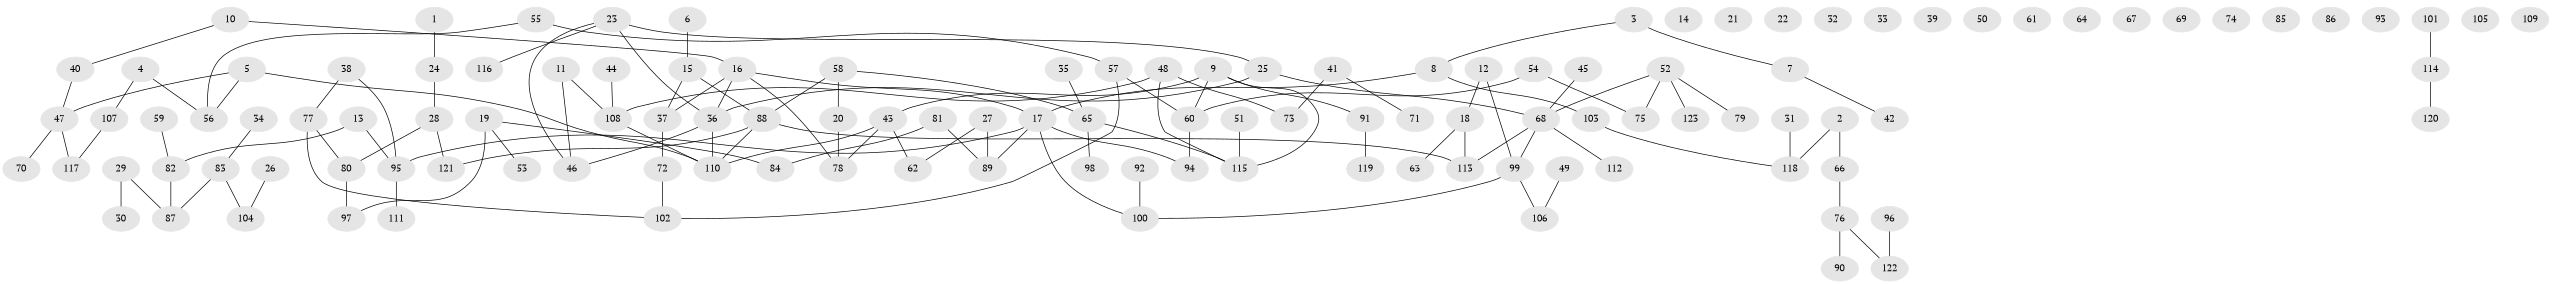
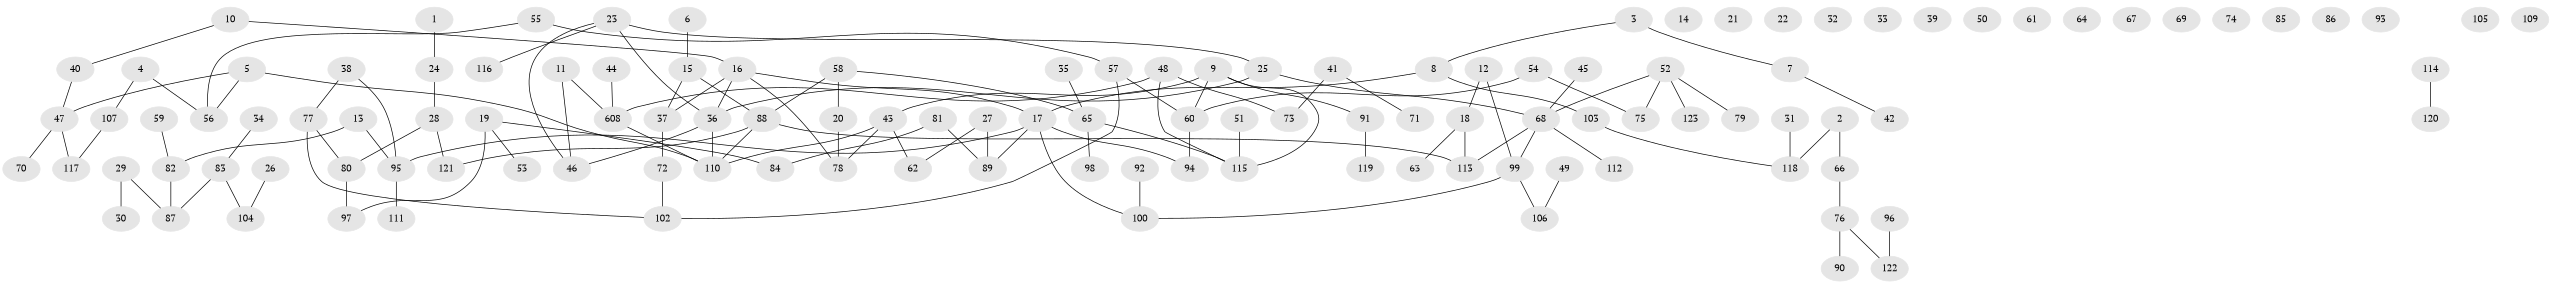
  graph {
    fontname="PT Serif"
    node [color=gray90 fontname="PT Serif" style=filled]
    edge [fontname="PT Serif"]
    1
    24
    28
    2
    66
    118
    76
    3
    7
    8
    42
    17
    103
    4
    56
    107
    117
    5
    47
    110
    70
    6
    15
    37
    88
    95
    89
    94
    100
    25
    36
    68
    9
    43
    60
    91
    115
    78
    62
    119
    10
    16
    40
    11
    46
-   108
+   108 [label=608]
    12
    18
    99
    63
    113
    106
    13
    82
    87
    111
    14
    72
    121
    19
    53
    84
    97
    20
    21
    22
    23
    116
    80
    112
    26
    104
    27
    29
    30
    31
    32
    33
    34
    83
    35
    65
    98
    102
    38
    77
    39
    41
    71
    73
    44
    45
    48
    49
    50
    51
    52
    75
    79
    123
    54
    55
    57
    58
    59
    61
    64
    90
    122
    67
    69
    74
    81
    85
    86
    92
    93
    96
-   101
    114
    120
    105
    109
    1 -- 24
    24 -- 28
    28 -- 121
    28 -- 80
    2 -- 66
    2 -- 118
    66 -- 76
    76 -- 90
    76 -- 122
    3 -- 7
    3 -- 8
    7 -- 42
    8 -- 17
    8 -- 103
    17 -- 95
    17 -- 89
    17 -- 94
    17 -- 100
    103 -- 118
    4 -- 56
    4 -- 107
    107 -- 117
    5 -- 56
    5 -- 47
    5 -- 110
    47 -- 117
    47 -- 70
    6 -- 15
    15 -- 37
    15 -- 88
    37 -- 72
    88 -- 110
    88 -- 113
    88 -- 121
    95 -- 111
    25 -- 36
    25 -- 68
    36 -- 110
    36 -- 46
    68 -- 99
    68 -- 113
    68 -- 112
    9 -- 43
    9 -- 60
    9 -- 91
    9 -- 115
    43 -- 110
    43 -- 78
    43 -- 62
    60 -- 94
    91 -- 119
    10 -- 16
    10 -- 40
    16 -- 17
    16 -- 37
    16 -- 36
    16 -- 78
    40 -- 47
    11 -- 46
    11 -- 108
    108 -- 110
    12 -- 18
    12 -- 99
    18 -- 63
    18 -- 113
    99 -- 100
    99 -- 106
    13 -- 95
    13 -- 82
    82 -- 87
    72 -- 102
    19 -- 53
    19 -- 84
    19 -- 97
    20 -- 78
    23 -- 25
    23 -- 36
    23 -- 46
    23 -- 116
    80 -- 97
    26 -- 104
    27 -- 89
    27 -- 62
    29 -- 87
    29 -- 30
    31 -- 118
    34 -- 83
    83 -- 87
    83 -- 104
    35 -- 65
    65 -- 115
    65 -- 98
    38 -- 95
    38 -- 77
    77 -- 80
    77 -- 102
    41 -- 71
    41 -- 73
    44 -- 108
    45 -- 68
    48 -- 115
    48 -- 108
    48 -- 73
    49 -- 106
    51 -- 115
    52 -- 68
    52 -- 75
    52 -- 79
    52 -- 123
    54 -- 60
    54 -- 75
    55 -- 56
    55 -- 57
    57 -- 60
    57 -- 102
    58 -- 88
    58 -- 20
    58 -- 65
    59 -- 82
    81 -- 89
    81 -- 84
    92 -- 100
    96 -- 122
-   101 -- 114
    114 -- 120
  }
